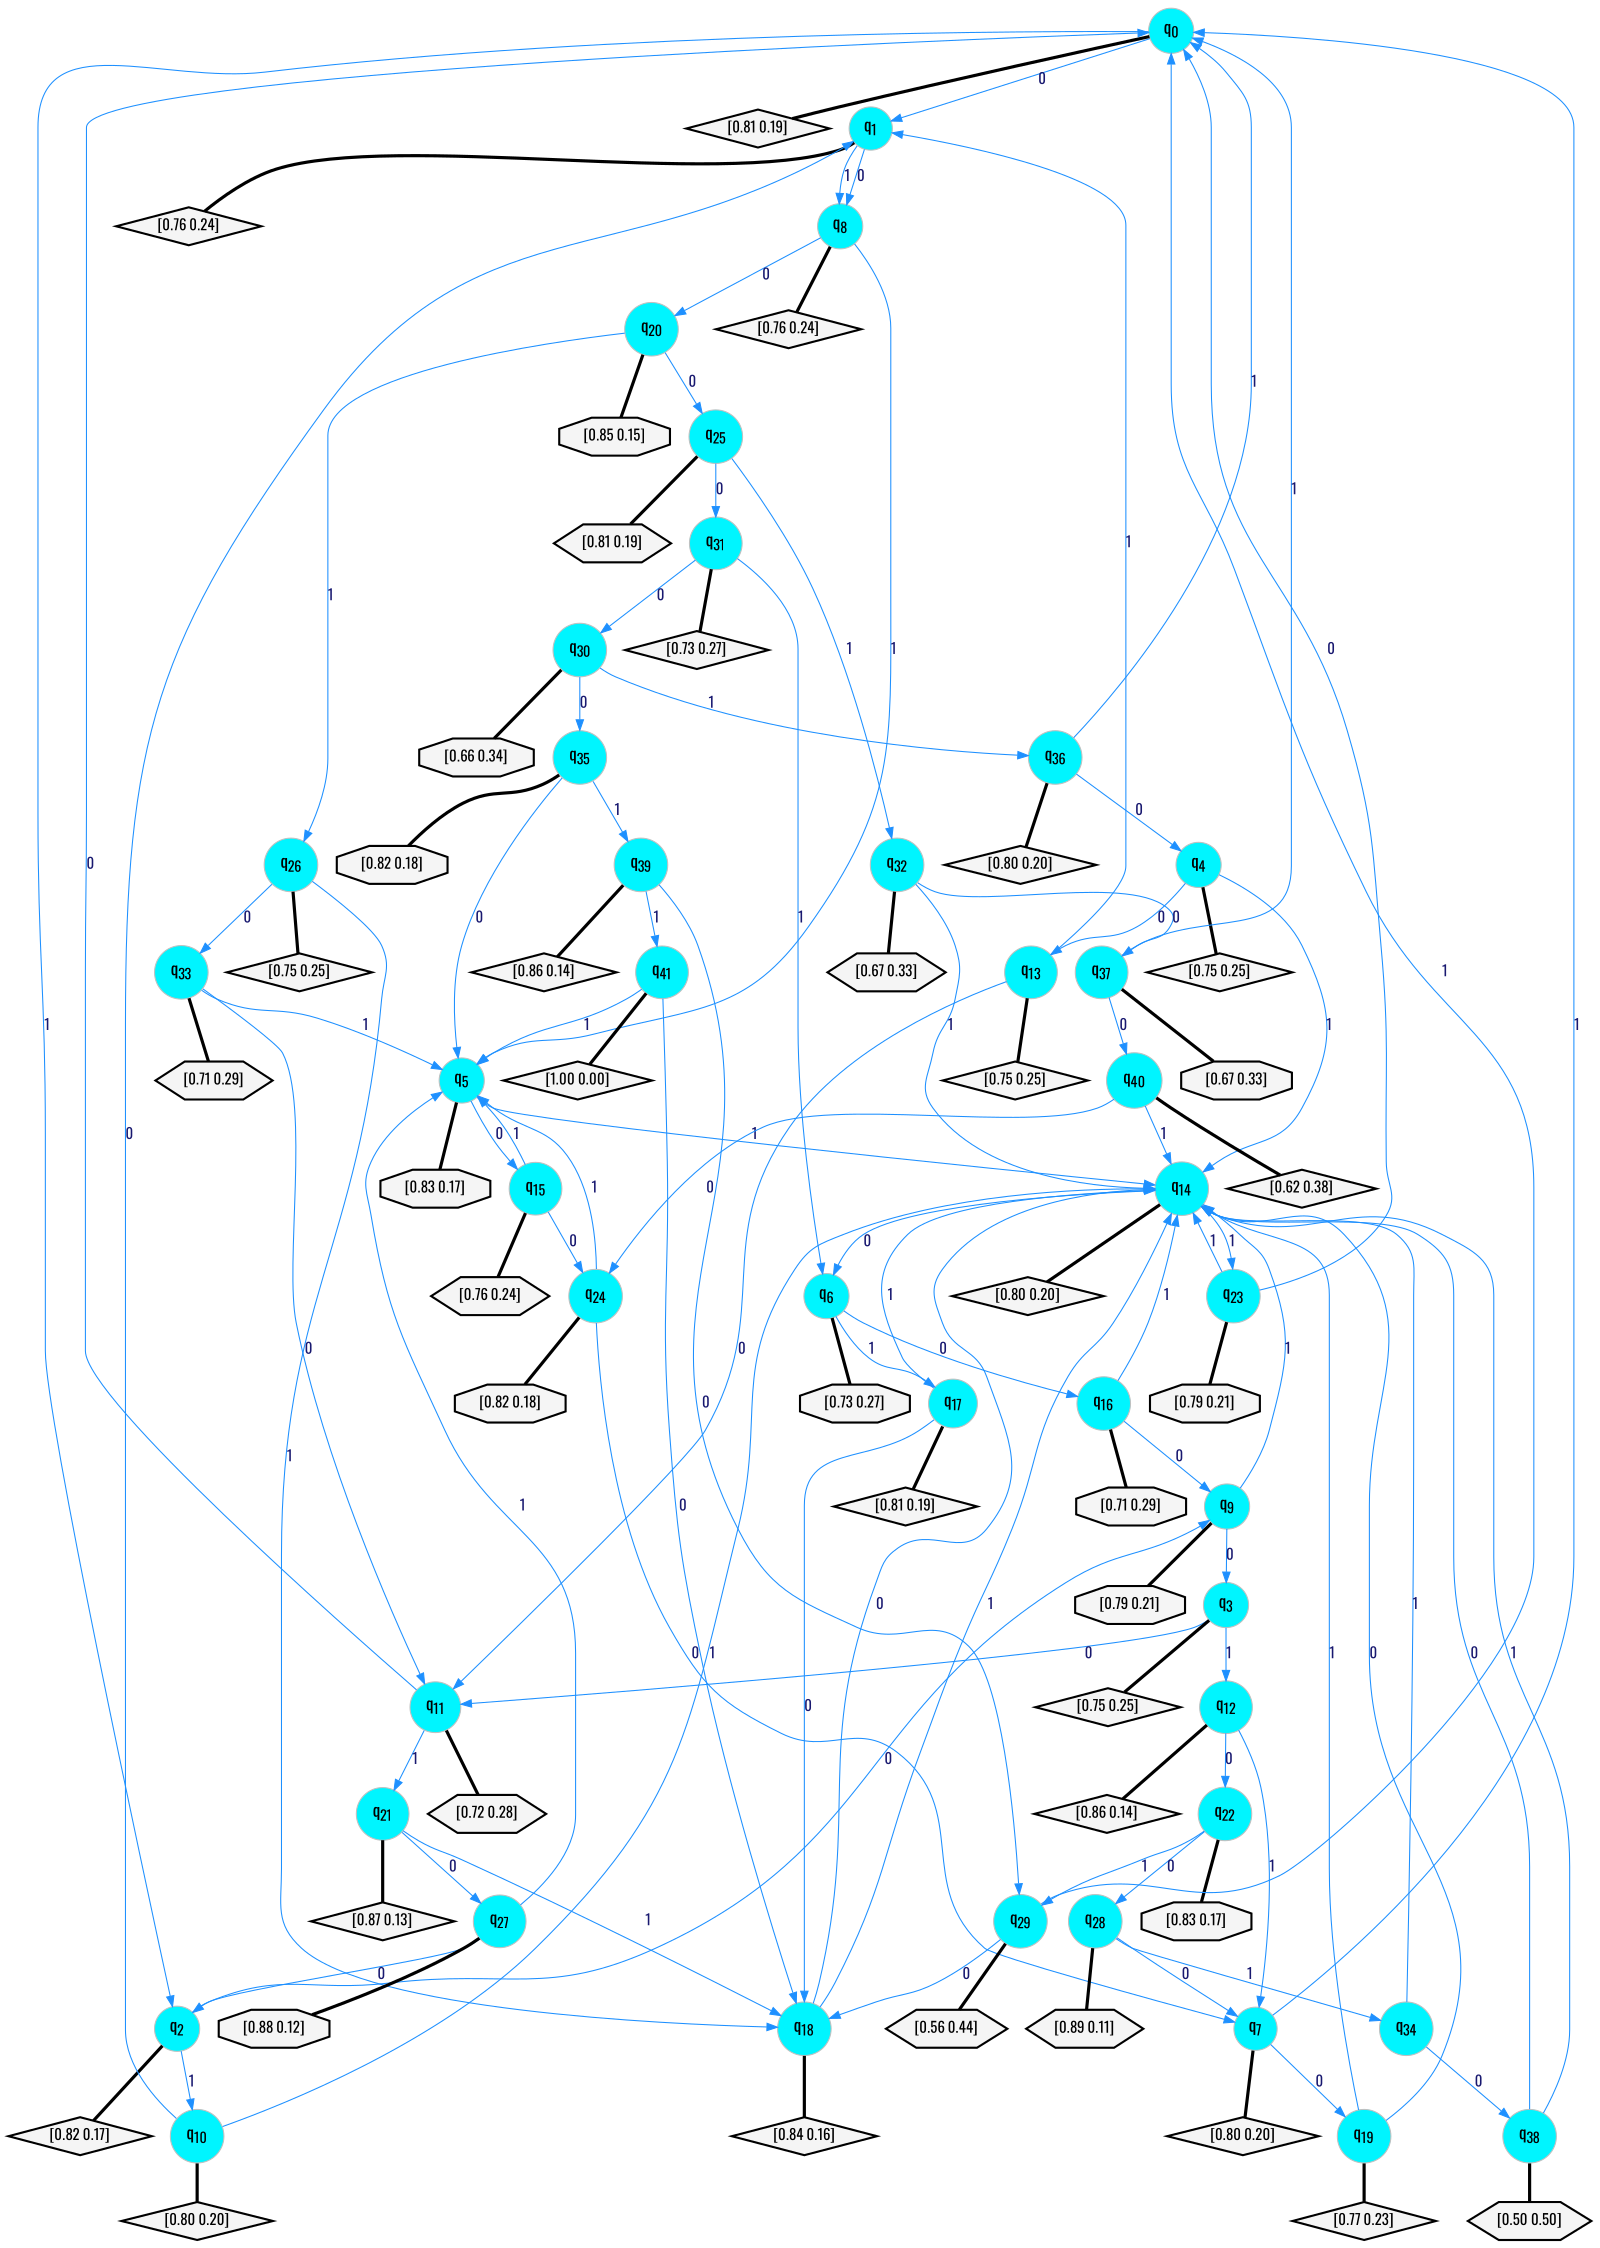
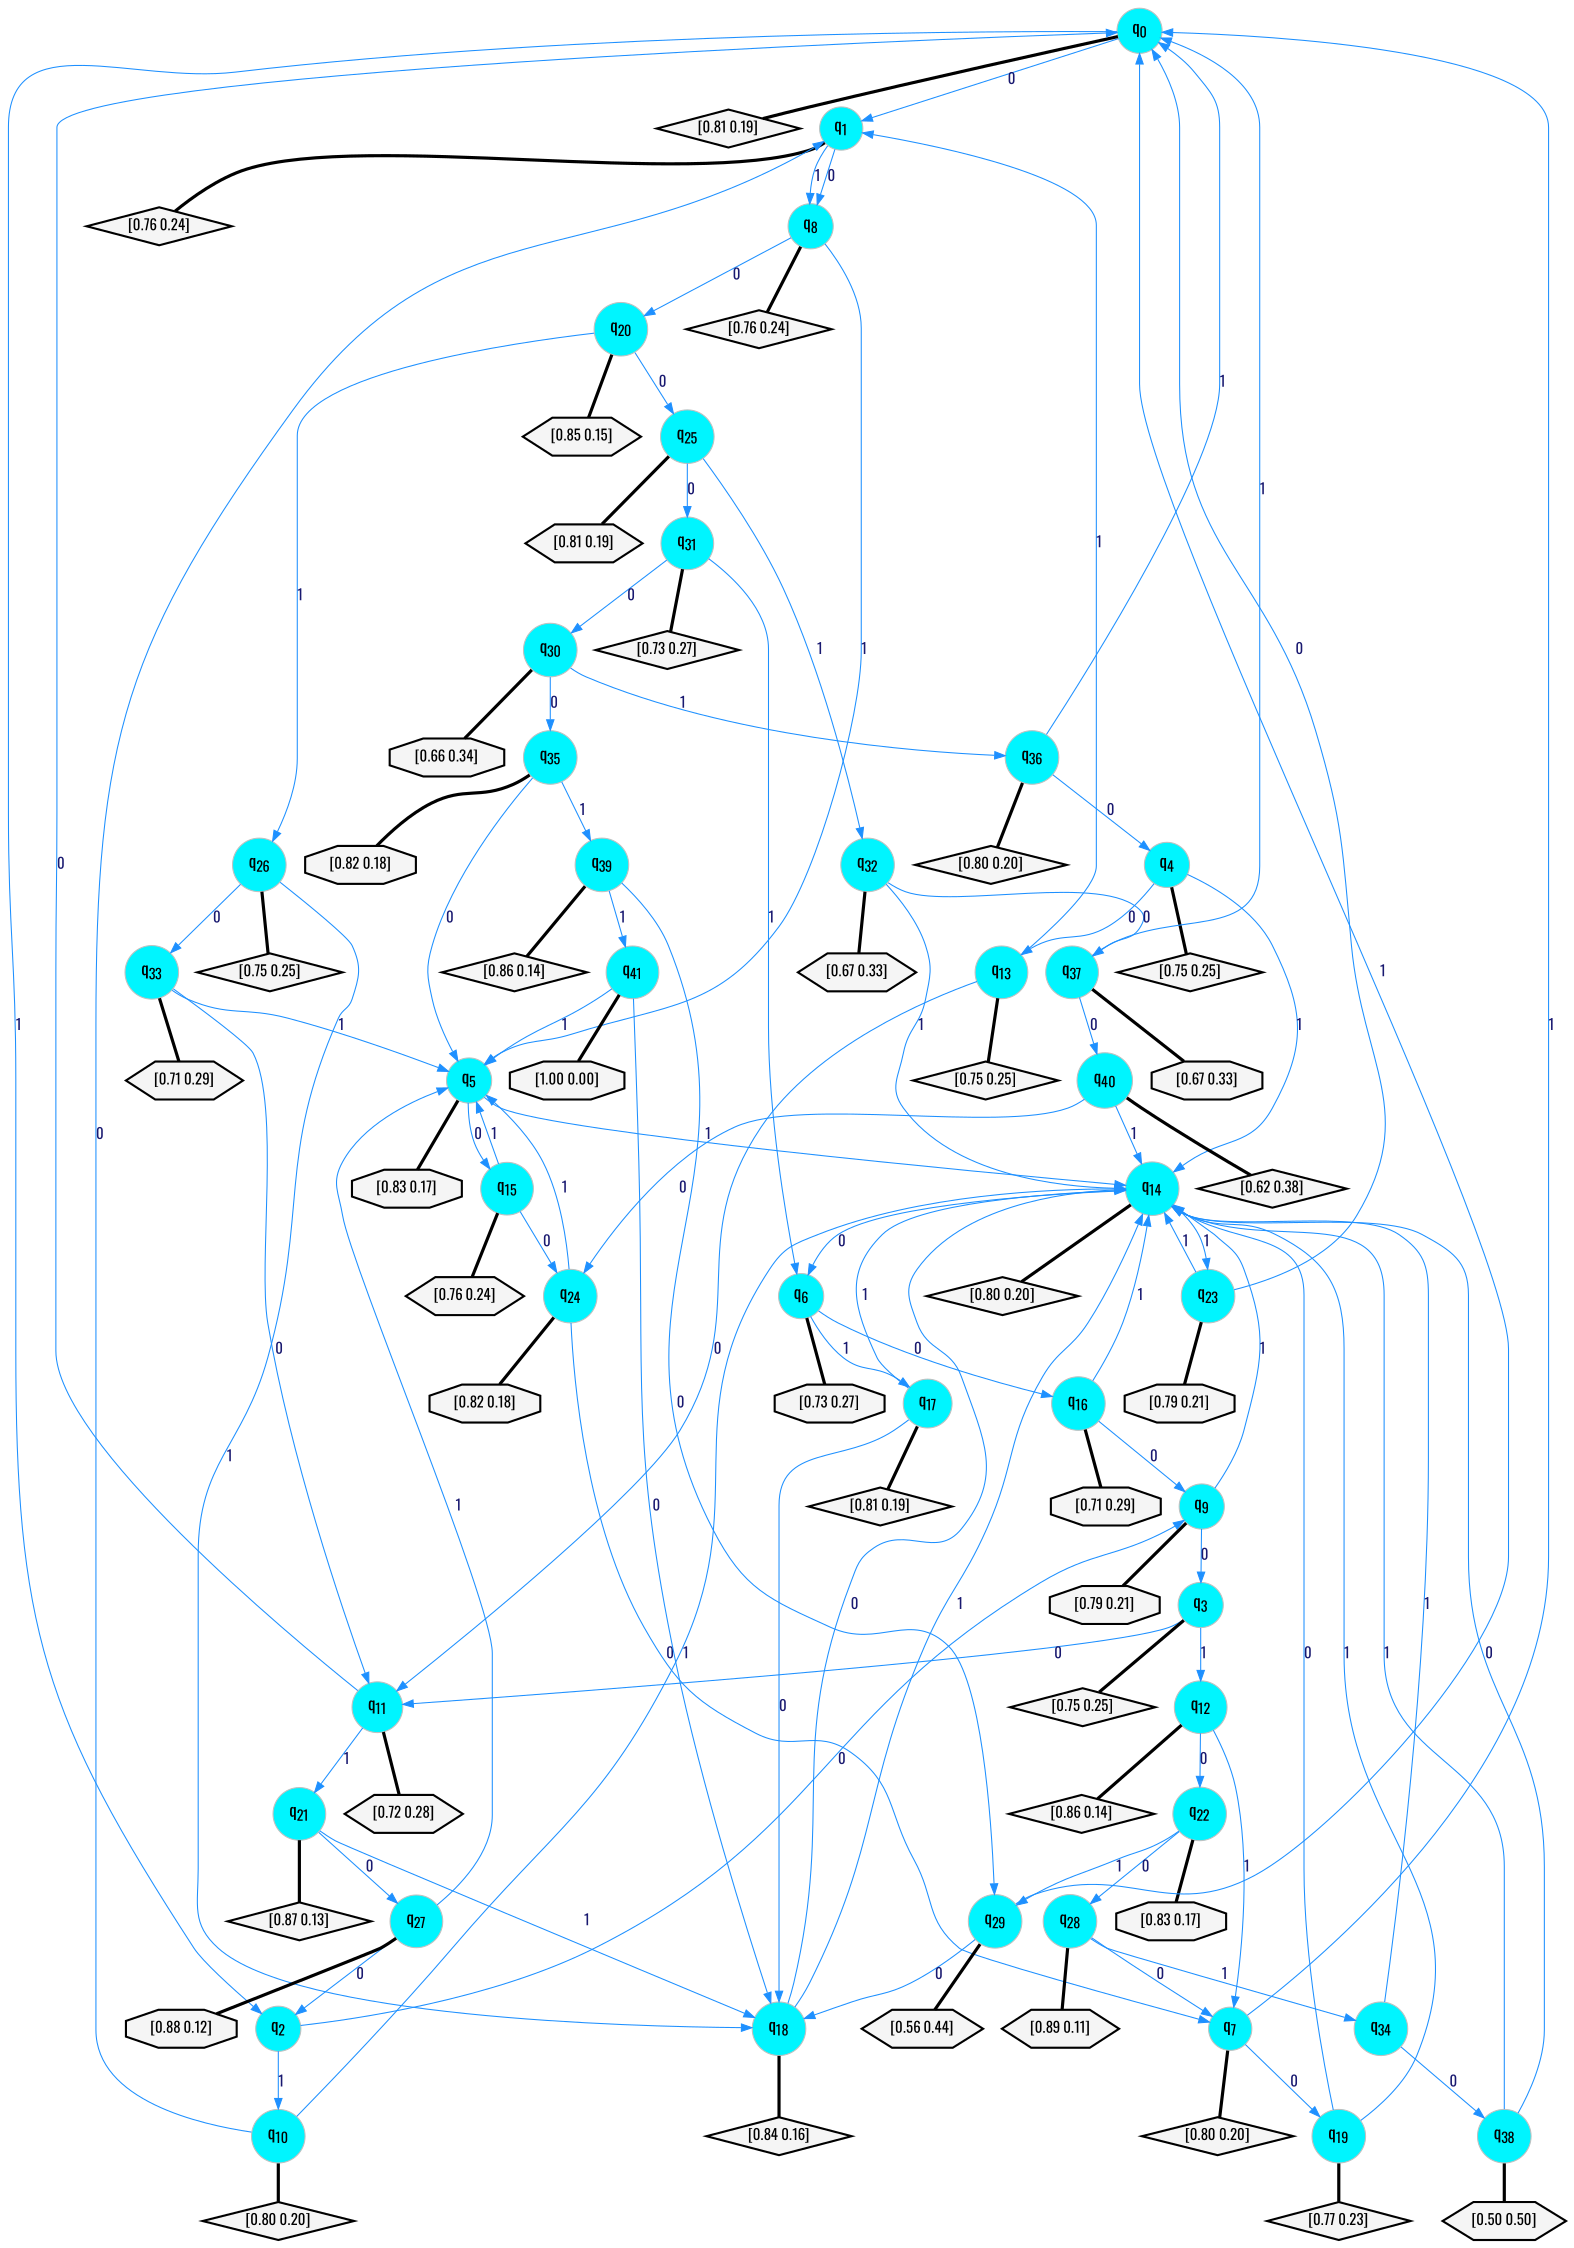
  digraph {
    fontname=Oswald
    rankdir=TD
    node [color=gray fillcolor=turquoise1 fontcolor=black fontname=Oswald fontsize=16 fontweight=bold shape=circle style=filled]
    edge [arrowsize=1 color=dodgerblue1 fontcolor=midnightblue fontname=Oswald fontweight=bold penwidth=1 style=solid weight=20]
    n1 [label=<q<SUB>0</SUB>>]
    n2 [label=<q<SUB>1</SUB>>]
    n3 [label=<q<SUB>2</SUB>>]
    n4 [color=black fillcolor=whitesmoke fontsize=14 label="[0.81 0.19]" penwidth=2 shape=diamond]
    n5 [label=<q<SUB>8</SUB>>]
    n6 [color=black fillcolor=whitesmoke fontsize=14 label="[0.76 0.24]" penwidth=2 shape=diamond]
    n7 [label=<q<SUB>9</SUB>>]
    n8 [label=<q<SUB>10</SUB>>]
-   n9 [color=black fillcolor=whitesmoke fontsize=14 label="[0.82 0.17]" penwidth=2 shape=diamond]
    n10 [label=<q<SUB>5</SUB>>]
    n11 [label=<q<SUB>20</SUB>>]
    n12 [color=black fillcolor=whitesmoke fontsize=14 label="[0.76 0.24]" penwidth=2 shape=diamond]
    n13 [label=<q<SUB>3</SUB>>]
    n14 [label=<q<SUB>14</SUB>>]
    n15 [color=black fillcolor=whitesmoke fontsize=14 label="[0.79 0.21]" penwidth=2 shape=octagon]
    n16 [color=black fillcolor=whitesmoke fontsize=14 label="[0.80 0.20]" penwidth=2 shape=diamond]
    n17 [label=<q<SUB>11</SUB>>]
    n18 [label=<q<SUB>12</SUB>>]
    n19 [color=black fillcolor=whitesmoke fontsize=14 label="[0.75 0.25]" penwidth=2 shape=diamond]
    n20 [label=<q<SUB>21</SUB>>]
    n21 [color=black fillcolor=whitesmoke fontsize=14 label="[0.72 0.28]" penwidth=2 shape=hexagon]
    n22 [label=<q<SUB>7</SUB>>]
    n23 [label=<q<SUB>22</SUB>>]
    n24 [color=black fillcolor=whitesmoke fontsize=14 label="[0.86 0.14]" penwidth=2 shape=diamond]
    n25 [label=<q<SUB>4</SUB>>]
    n26 [label=<q<SUB>13</SUB>>]
    n27 [color=black fillcolor=whitesmoke fontsize=14 label="[0.75 0.25]" penwidth=2 shape=diamond]
    n28 [color=black fillcolor=whitesmoke fontsize=14 label="[0.75 0.25]" penwidth=2 shape=diamond]
    n29 [label=<q<SUB>6</SUB>>]
    n30 [label=<q<SUB>23</SUB>>]
    n31 [color=black fillcolor=whitesmoke fontsize=14 label="[0.80 0.20]" penwidth=2 shape=diamond]
    n32 [label=<q<SUB>15</SUB>>]
    n33 [color=black fillcolor=whitesmoke fontsize=14 label="[0.83 0.17]" penwidth=2 shape=octagon]
    n34 [label=<q<SUB>24</SUB>>]
    n35 [color=black fillcolor=whitesmoke fontsize=14 label="[0.76 0.24]" penwidth=2 shape=hexagon]
    n36 [label=<q<SUB>16</SUB>>]
    n37 [label=<q<SUB>17</SUB>>]
    n38 [color=black fillcolor=whitesmoke fontsize=14 label="[0.73 0.27]" penwidth=2 shape=octagon]
    n39 [color=black fillcolor=whitesmoke fontsize=14 label="[0.71 0.29]" penwidth=2 shape=octagon]
    n40 [label=<q<SUB>18</SUB>>]
    n41 [color=black fillcolor=whitesmoke fontsize=14 label="[0.81 0.19]" penwidth=2 shape=diamond]
    n42 [label=<q<SUB>19</SUB>>]
    n43 [color=black fillcolor=whitesmoke fontsize=14 label="[0.80 0.20]" penwidth=2 shape=diamond]
    n44 [color=black fillcolor=whitesmoke fontsize=14 label="[0.77 0.23]" penwidth=2 shape=diamond]
    n45 [label=<q<SUB>25</SUB>>]
    n46 [label=<q<SUB>26</SUB>>]
-   n47 [color=black fillcolor=whitesmoke fontsize=14 label="[0.85 0.15]" penwidth=2 shape=octagon]
+   n47 [color=black fillcolor=whitesmoke fontsize=14 label="[0.85 0.15]" penwidth=2 shape=hexagon]
    n48 [label=<q<SUB>27</SUB>>]
    n49 [color=black fillcolor=whitesmoke fontsize=14 label="[0.87 0.13]" penwidth=2 shape=diamond]
    n50 [label=<q<SUB>28</SUB>>]
    n51 [label=<q<SUB>29</SUB>>]
    n52 [color=black fillcolor=whitesmoke fontsize=14 label="[0.83 0.17]" penwidth=2 shape=octagon]
    n53 [color=black fillcolor=whitesmoke fontsize=14 label="[0.79 0.21]" penwidth=2 shape=octagon]
    n54 [color=black fillcolor=whitesmoke fontsize=14 label="[0.82 0.18]" penwidth=2 shape=octagon]
    n55 [color=black fillcolor=whitesmoke fontsize=14 label="[0.84 0.16]" penwidth=2 shape=diamond]
    n56 [label=<q<SUB>31</SUB>>]
    n57 [label=<q<SUB>32</SUB>>]
    n58 [color=black fillcolor=whitesmoke fontsize=14 label="[0.81 0.19]" penwidth=2 shape=hexagon]
    n59 [label=<q<SUB>33</SUB>>]
    n60 [color=black fillcolor=whitesmoke fontsize=14 label="[0.75 0.25]" penwidth=2 shape=diamond]
    n61 [color=black fillcolor=whitesmoke fontsize=14 label="[0.88 0.12]" penwidth=2 shape=octagon]
    n62 [label=<q<SUB>34</SUB>>]
    n63 [color=black fillcolor=whitesmoke fontsize=14 label="[0.89 0.11]" penwidth=2 shape=hexagon]
    n64 [color=black fillcolor=whitesmoke fontsize=14 label="[0.56 0.44]" penwidth=2 shape=hexagon]
    n65 [label=<q<SUB>30</SUB>>]
    n66 [color=black fillcolor=whitesmoke fontsize=14 label="[0.73 0.27]" penwidth=2 shape=diamond]
    n67 [label=<q<SUB>37</SUB>>]
    n68 [color=black fillcolor=whitesmoke fontsize=14 label="[0.67 0.33]" penwidth=2 shape=hexagon]
    n69 [color=black fillcolor=whitesmoke fontsize=14 label="[0.71 0.29]" penwidth=2 shape=hexagon]
    n70 [label=<q<SUB>38</SUB>>]
    n71 [label=<q<SUB>35</SUB>>]
    n72 [label=<q<SUB>36</SUB>>]
    n73 [color=black fillcolor=whitesmoke fontsize=14 label="[0.66 0.34]" penwidth=2 shape=octagon]
    n74 [label=<q<SUB>39</SUB>>]
    n75 [color=black fillcolor=whitesmoke fontsize=14 label="[0.82 0.18]" penwidth=2 shape=octagon]
    n76 [color=black fillcolor=whitesmoke fontsize=14 label="[0.80 0.20]" penwidth=2 shape=diamond]
    n77 [label=<q<SUB>40</SUB>>]
    n78 [color=black fillcolor=whitesmoke fontsize=14 label="[0.67 0.33]" penwidth=2 shape=octagon]
    n79 [color=black fillcolor=whitesmoke fontsize=14 label="[0.50 0.50]" penwidth=2 shape=hexagon]
    n80 [label=<q<SUB>41</SUB>>]
    n81 [color=black fillcolor=whitesmoke fontsize=14 label="[0.86 0.14]" penwidth=2 shape=diamond]
    n82 [color=black fillcolor=whitesmoke fontsize=14 label="[0.62 0.38]" penwidth=2 shape=diamond]
-   n83 [color=black fillcolor=whitesmoke fontsize=14 label="[1.00 0.00]" penwidth=2 shape=diamond]
+   n83 [color=black fillcolor=whitesmoke fontsize=14 label="[1.00 0.00]" penwidth=2 shape=octagon]
    n1 -> n2 [label=0]
    n1 -> n3 [label=1]
    n1 -> n4 [arrowhead=none color=black penwidth=3]
    n2 -> n5 [label=0]
    n2 -> n5 [label=1]
    n2 -> n6 [arrowhead=none color=black penwidth=3]
    n3 -> n7 [label=0]
    n3 -> n8 [label=1]
-   n3 -> n9 [arrowhead=none color=black penwidth=3]
    n5 -> n10 [label=1]
    n5 -> n11 [label=0]
    n5 -> n12 [arrowhead=none color=black penwidth=3]
    n7 -> n13 [label=0]
    n7 -> n14 [label=1]
    n7 -> n15 [arrowhead=none color=black penwidth=3]
    n8 -> n2 [label=0]
    n8 -> n14 [label=1]
    n8 -> n16 [arrowhead=none color=black penwidth=3]
    n10 -> n14 [label=1]
    n10 -> n32 [label=0]
    n10 -> n33 [arrowhead=none color=black penwidth=3]
    n11 -> n45 [label=0]
    n11 -> n46 [label=1]
    n11 -> n47 [arrowhead=none color=black penwidth=3]
    n13 -> n17 [label=0]
    n13 -> n18 [label=1]
    n13 -> n19 [arrowhead=none color=black penwidth=3]
    n14 -> n29 [label=0]
    n14 -> n30 [label=1]
    n14 -> n31 [arrowhead=none color=black penwidth=3]
    n17 -> n1 [label=0]
    n17 -> n20 [label=1]
    n17 -> n21 [arrowhead=none color=black penwidth=3]
    n18 -> n22 [label=1]
    n18 -> n23 [label=0]
    n18 -> n24 [arrowhead=none color=black penwidth=3]
    n20 -> n40 [label=1]
    n20 -> n48 [label=0]
    n20 -> n49 [arrowhead=none color=black penwidth=3]
    n22 -> n1 [label=1]
    n22 -> n42 [label=0]
    n22 -> n43 [arrowhead=none color=black penwidth=3]
    n23 -> n50 [label=0]
    n23 -> n51 [label=1]
    n23 -> n52 [arrowhead=none color=black penwidth=3]
    n25 -> n14 [label=1]
    n25 -> n26 [label=0]
    n25 -> n27 [arrowhead=none color=black penwidth=3]
    n26 -> n2 [label=1]
    n26 -> n17 [label=0]
    n26 -> n28 [arrowhead=none color=black penwidth=3]
    n29 -> n36 [label=0]
    n29 -> n37 [label=1]
    n29 -> n38 [arrowhead=none color=black penwidth=3]
    n30 -> n1 [label=0]
    n30 -> n14 [label=1]
    n30 -> n53 [arrowhead=none color=black penwidth=3]
    n32 -> n10 [label=1]
    n32 -> n34 [label=0]
    n32 -> n35 [arrowhead=none color=black penwidth=3]
    n34 -> n10 [label=1]
    n34 -> n22 [label=0]
    n34 -> n54 [arrowhead=none color=black penwidth=3]
    n36 -> n7 [label=0]
    n36 -> n14 [label=1]
    n36 -> n39 [arrowhead=none color=black penwidth=3]
    n37 -> n14 [label=1]
    n37 -> n40 [label=0]
    n37 -> n41 [arrowhead=none color=black penwidth=3]
    n40 -> n14 [label=0]
    n40 -> n14 [label=1]
    n40 -> n55 [arrowhead=none color=black penwidth=3]
    n42 -> n14 [label=0]
    n42 -> n14 [label=1]
    n42 -> n44 [arrowhead=none color=black penwidth=3]
    n45 -> n56 [label=0]
    n45 -> n57 [label=1]
    n45 -> n58 [arrowhead=none color=black penwidth=3]
    n46 -> n40 [label=1]
    n46 -> n59 [label=0]
    n46 -> n60 [arrowhead=none color=black penwidth=3]
    n48 -> n3 [label=0]
    n48 -> n10 [label=1]
    n48 -> n61 [arrowhead=none color=black penwidth=3]
    n50 -> n22 [label=0]
    n50 -> n62 [label=1]
    n50 -> n63 [arrowhead=none color=black penwidth=3]
    n51 -> n1 [label=1]
    n51 -> n40 [label=0]
    n51 -> n64 [arrowhead=none color=black penwidth=3]
    n56 -> n29 [label=1]
    n56 -> n65 [label=0]
    n56 -> n66 [arrowhead=none color=black penwidth=3]
    n57 -> n14 [label=1]
    n57 -> n67 [label=0]
    n57 -> n68 [arrowhead=none color=black penwidth=3]
    n59 -> n10 [label=1]
    n59 -> n17 [label=0]
    n59 -> n69 [arrowhead=none color=black penwidth=3]
    n62 -> n14 [label=1]
    n62 -> n70 [label=0]
    n65 -> n71 [label=0]
    n65 -> n72 [label=1]
    n65 -> n73 [arrowhead=none color=black penwidth=3]
    n67 -> n1 [label=1]
    n67 -> n77 [label=0]
    n67 -> n78 [arrowhead=none color=black penwidth=3]
    n70 -> n14 [label=0]
    n70 -> n14 [label=1]
    n70 -> n79 [arrowhead=none color=black penwidth=3]
    n71 -> n10 [label=0]
    n71 -> n74 [label=1]
    n71 -> n75 [arrowhead=none color=black penwidth=3]
    n72 -> n1 [label=1]
    n72 -> n25 [label=0]
    n72 -> n76 [arrowhead=none color=black penwidth=3]
    n74 -> n51 [label=0]
    n74 -> n80 [label=1]
    n74 -> n81 [arrowhead=none color=black penwidth=3]
    n77 -> n14 [label=1]
    n77 -> n34 [label=0]
    n77 -> n82 [arrowhead=none color=black penwidth=3]
    n80 -> n10 [label=1]
    n80 -> n40 [label=0]
    n80 -> n83 [arrowhead=none color=black penwidth=3]
  }
